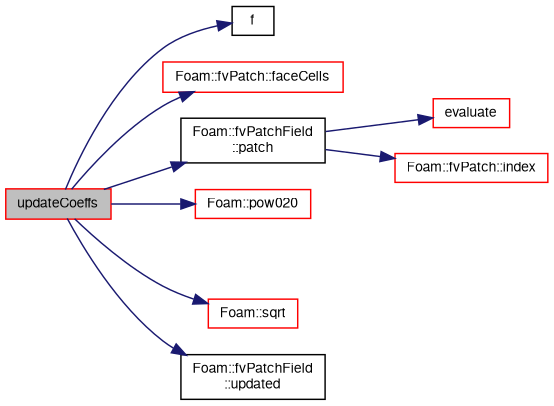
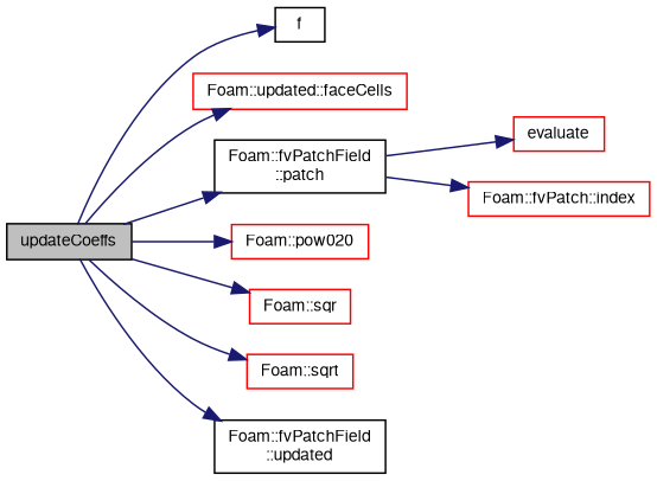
  digraph {
    rankdir=LR
    node [color=red fontname=FreeSans fontsize=10 shape=record]
    edge [color=midnightblue fontname=FreeSans fontsize=10 labelfontname=FreeSans labelfontsize=10 style=solid]
-   n1 [fillcolor=grey75 fontcolor=black height=0.2 label=updateCoeffs style=filled width=0.4]
+   n1 [color=black fillcolor=grey75 fontcolor=black height=0.2 label=updateCoeffs style=filled width=0.4]
    n2 [color=black height=0.2 label=f width=0.4]
-   n3 [height=0.2 label="Foam::fvPatch::faceCells" width=0.4]
+   n3 [height=0.2 label="Foam::updated::faceCells" width=0.4]
    n4 [color=black height=0.2 label="Foam::fvPatchField\l::patch" width=0.4]
    n5 [height=0.2 label="Foam::pow020" width=0.4]
+   n6 [height=0.2 label="Foam::sqr" width=0.4]
    n7 [height=0.2 label="Foam::sqrt" width=0.4]
    n8 [color=black height=0.2 label="Foam::fvPatchField\l::updated" width=0.4]
    n9 [height=0.2 label=evaluate width=0.4]
    n10 [height=0.2 label="Foam::fvPatch::index" width=0.4]
    n1 -> n2
    n1 -> n3
    n1 -> n4
    n1 -> n5
+   n1 -> n6
    n1 -> n7
    n1 -> n8
    n4 -> n9
    n4 -> n10
  }
